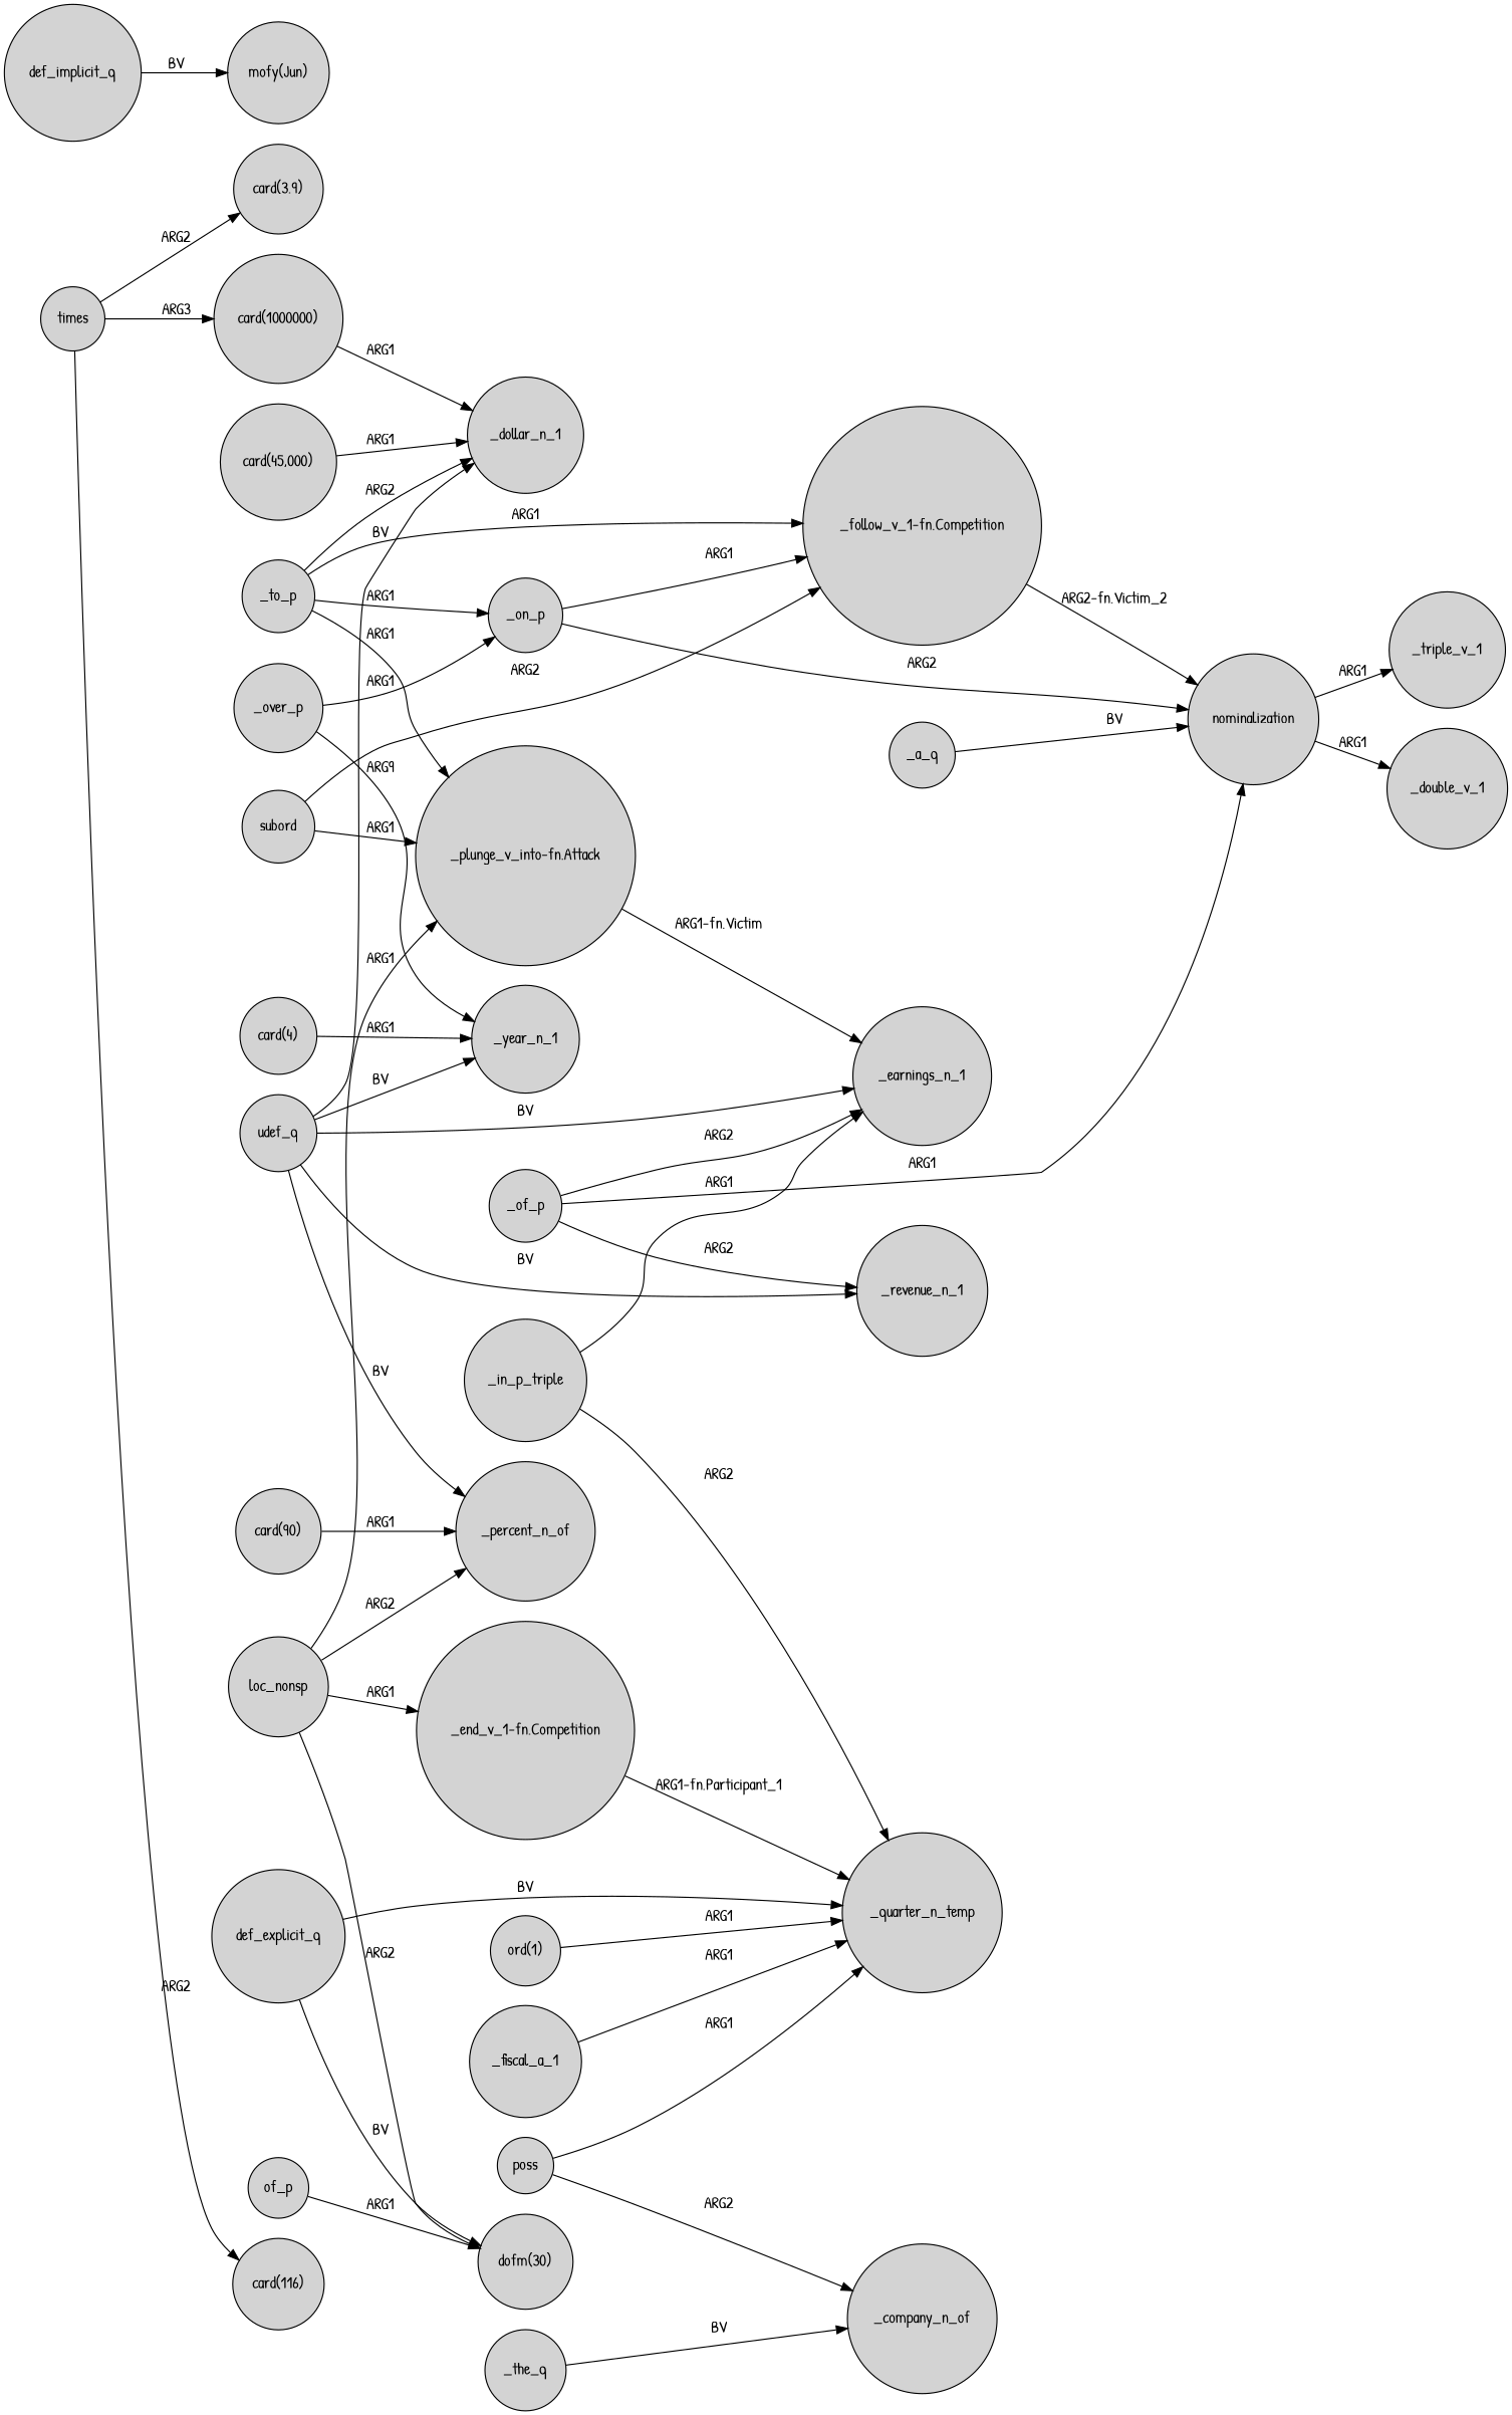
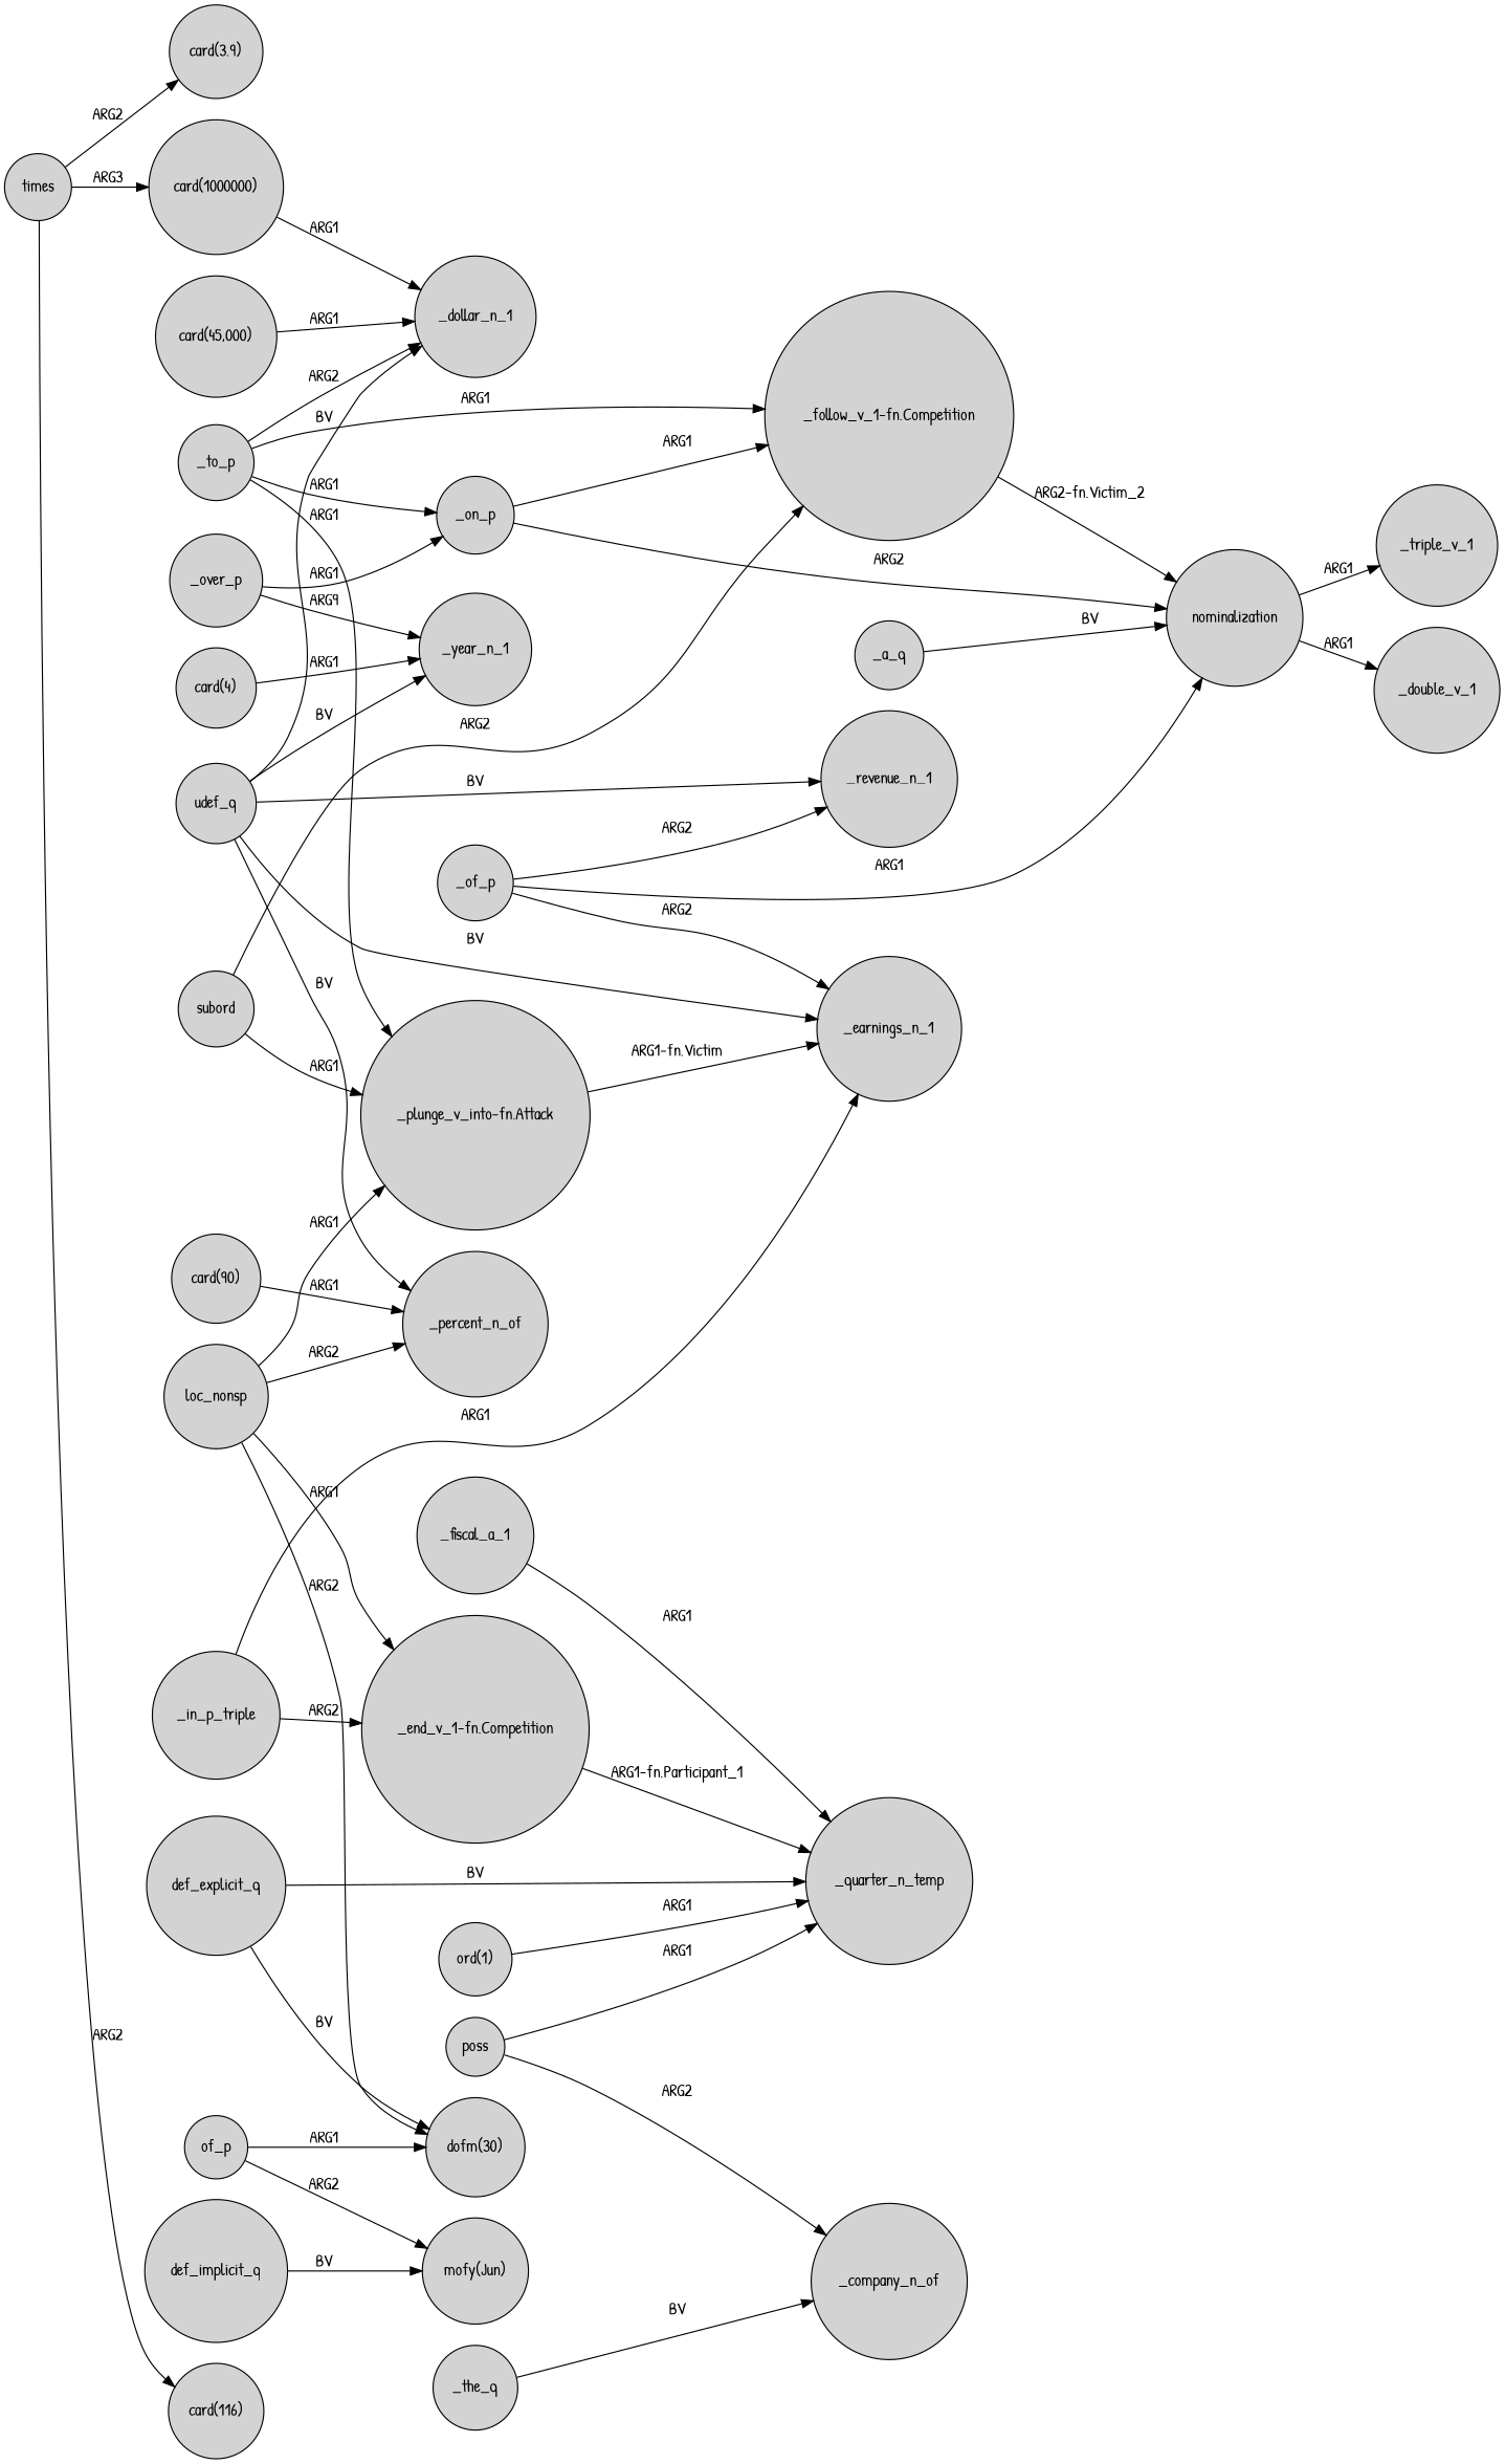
  digraph {
    fontname="Patrick Hand"
    rankdir=LR
    node [fontname="Patrick Hand" shape=circle style=filled]
    edge [fontname="Patrick Hand"]
    times
    "card(3.9)"
    "card(1000000)"
    "card(116)"
    _dollar_n_1
    n6 [label=_in_p_triple]
    _quarter_n_temp
    _earnings_n_1
    _over_p
    _on_p
    _year_n_1
    nominalization
    "_follow_v_1-fn.Competition"
    _triple_v_1
    _double_v_1
    _a_q
    _to_p
    "_plunge_v_into-fn.Attack"
    _of_p
    _revenue_n_1
    "card(4)"
    def_explicit_q
    "dofm(30)"
    udef_q
    _percent_n_of
    def_implicit_q
    "mofy(Jun)"
    "_end_v_1-fn.Competition"
    poss
    _company_n_of
    subord
    "ord(1)"
    loc_nonsp
    "card(45,000)"
    of_p
    _fiscal_a_1
    _the_q
    "card(90)"
    times -> "card(3.9)" [label=ARG2]
    times -> "card(1000000)" [label=ARG3]
    times -> "card(116)" [label=ARG2]
    "card(1000000)" -> _dollar_n_1 [label=ARG1]
-   n6 -> _quarter_n_temp [label=ARG2]
+   n6 -> "_end_v_1-fn.Competition" [label=ARG2]
    n6 -> _earnings_n_1 [label=ARG1]
    _over_p -> _on_p [label=ARG1]
    _over_p -> _year_n_1 [label=ARG9]
    _on_p -> nominalization [label=ARG2]
    _on_p -> "_follow_v_1-fn.Competition" [label=ARG1]
    nominalization -> _triple_v_1 [label=ARG1]
    nominalization -> _double_v_1 [label=ARG1]
    "_follow_v_1-fn.Competition" -> nominalization [label="ARG2-fn.Victim_2"]
    _a_q -> nominalization [label=BV]
    _to_p -> _dollar_n_1 [label=ARG2]
    _to_p -> _on_p [label=ARG1]
    _to_p -> "_follow_v_1-fn.Competition" [label=ARG1]
    _to_p -> "_plunge_v_into-fn.Attack" [label=ARG1]
    "_plunge_v_into-fn.Attack" -> _earnings_n_1 [label="ARG1-fn.Victim"]
    _of_p -> _earnings_n_1 [label=ARG2]
    _of_p -> nominalization [label=ARG1]
    _of_p -> _revenue_n_1 [label=ARG2]
    "card(4)" -> _year_n_1 [label=ARG1]
    def_explicit_q -> _quarter_n_temp [label=BV]
    def_explicit_q -> "dofm(30)" [label=BV]
    udef_q -> _dollar_n_1 [label=BV]
    udef_q -> _earnings_n_1 [label=BV]
    udef_q -> _year_n_1 [label=BV]
    udef_q -> _revenue_n_1 [label=BV]
    udef_q -> _percent_n_of [label=BV]
    def_implicit_q -> "mofy(Jun)" [label=BV]
    "_end_v_1-fn.Competition" -> _quarter_n_temp [label="ARG1-fn.Participant_1"]
    poss -> _quarter_n_temp [label=ARG1]
    poss -> _company_n_of [label=ARG2]
    subord -> "_follow_v_1-fn.Competition" [label=ARG2]
    subord -> "_plunge_v_into-fn.Attack" [label=ARG1]
    "ord(1)" -> _quarter_n_temp [label=ARG1]
    loc_nonsp -> "_plunge_v_into-fn.Attack" [label=ARG1]
    loc_nonsp -> "dofm(30)" [label=ARG2]
    loc_nonsp -> _percent_n_of [label=ARG2]
    loc_nonsp -> "_end_v_1-fn.Competition" [label=ARG1]
    "card(45,000)" -> _dollar_n_1 [label=ARG1]
    of_p -> "dofm(30)" [label=ARG1]
+   of_p -> "mofy(Jun)" [label=ARG2]
    _fiscal_a_1 -> _quarter_n_temp [label=ARG1]
    _the_q -> _company_n_of [label=BV]
    "card(90)" -> _percent_n_of [label=ARG1]
  }
